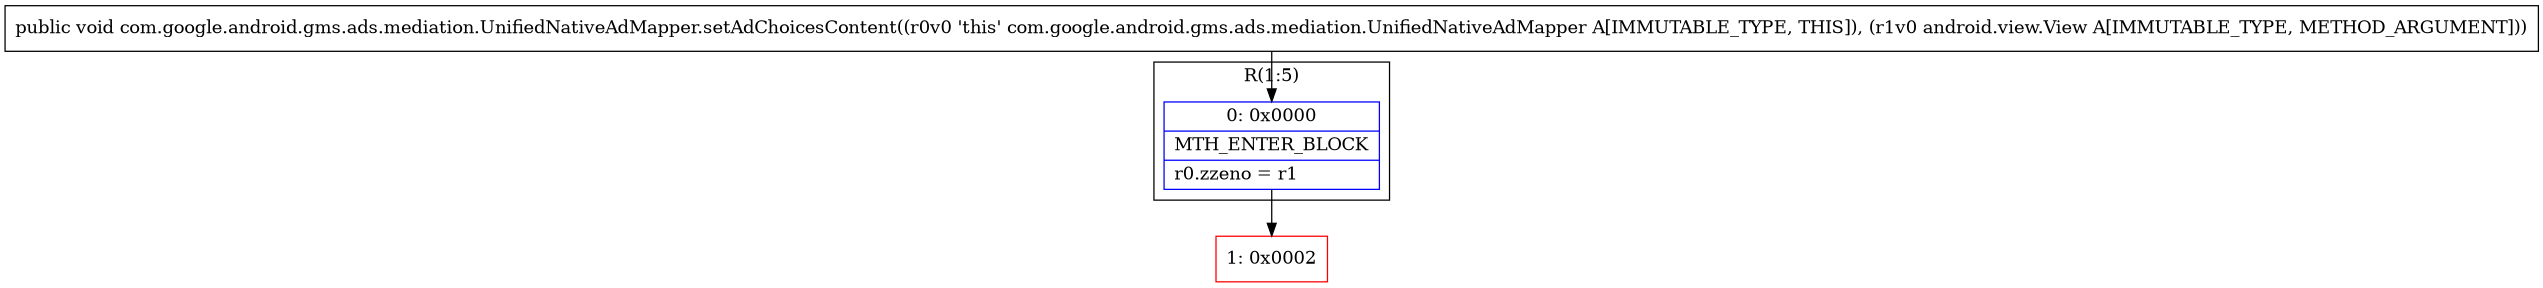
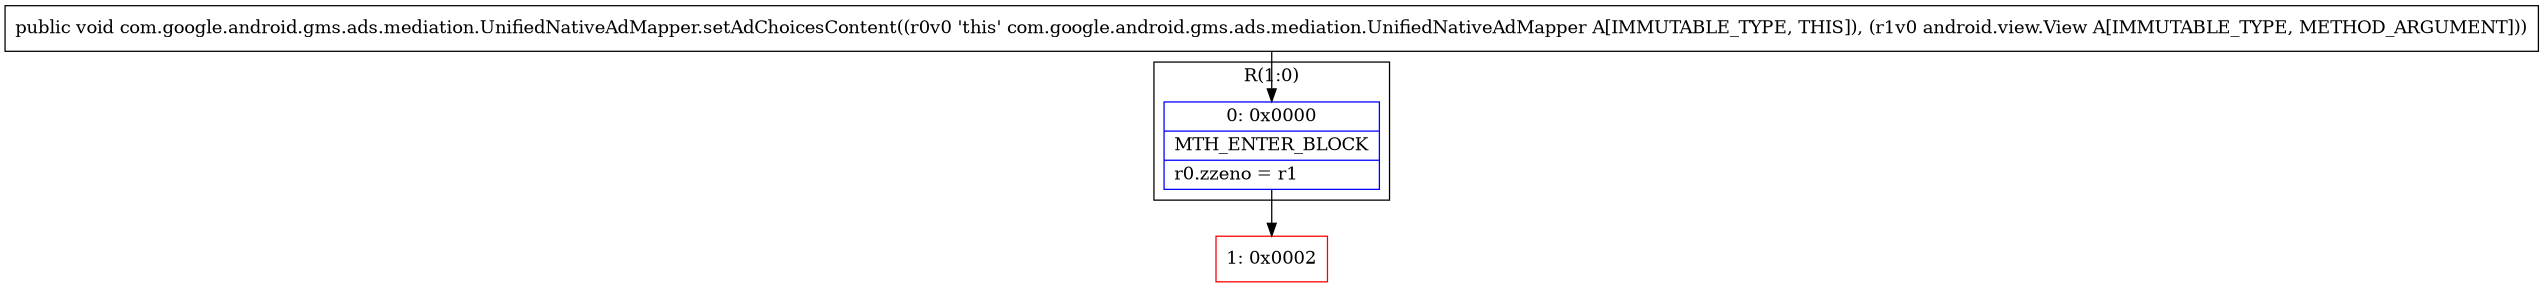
  digraph {
    node [shape=record]
    n1 [color=blue label="{0\:\ 0x0000|MTH_ENTER_BLOCK\l|r0.zzeno = r1\l}"]
    n2 [color=red label="{1\:\ 0x0002}"]
    n3 [label="{public void com.google.android.gms.ads.mediation.UnifiedNativeAdMapper.setAdChoicesContent((r0v0 'this' com.google.android.gms.ads.mediation.UnifiedNativeAdMapper A[IMMUTABLE_TYPE, THIS]), (r1v0 android.view.View A[IMMUTABLE_TYPE, METHOD_ARGUMENT])) }"]
    subgraph cluster_1 {
-     label="R(1:5)"
+     label="R(1:0)"
      n1
    }
    n1 -> n2
    n3 -> n1
  }
